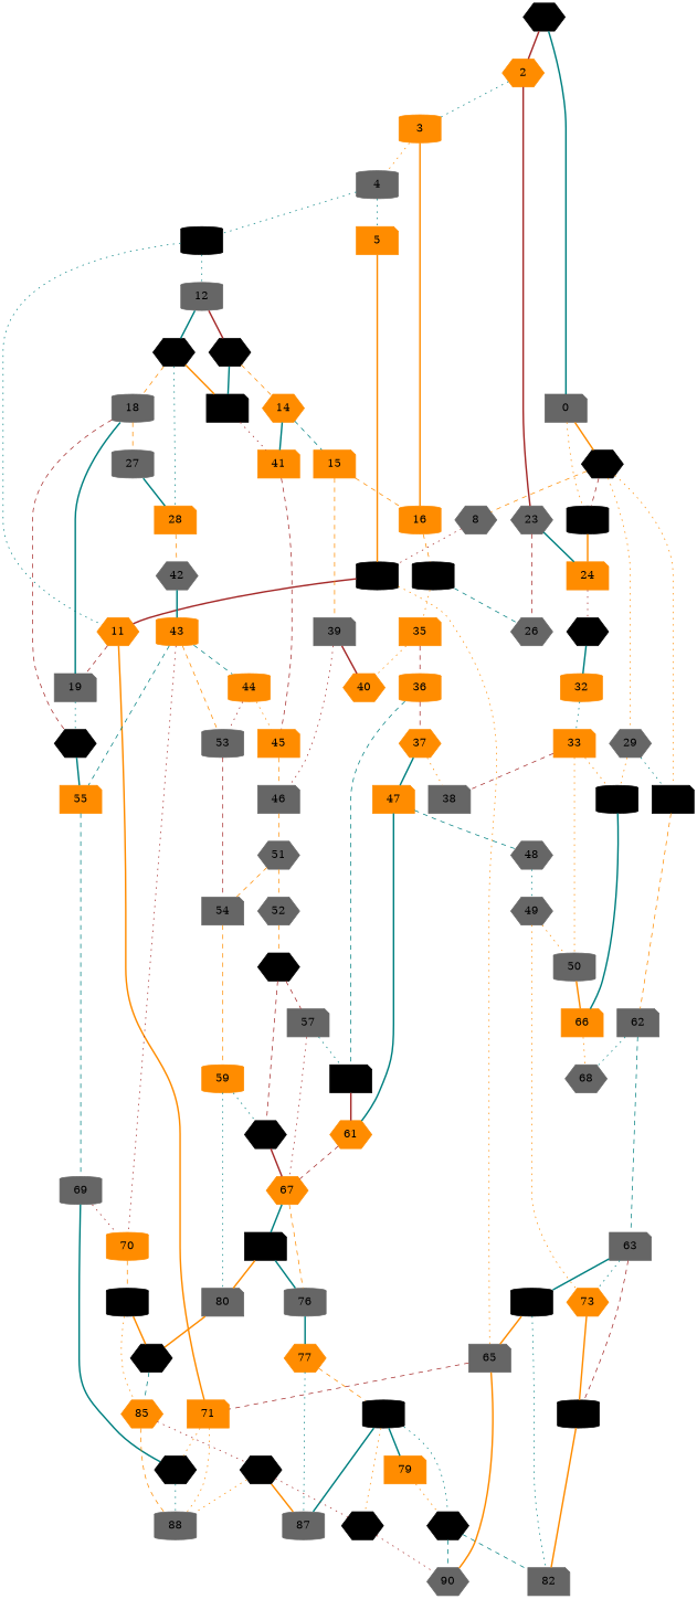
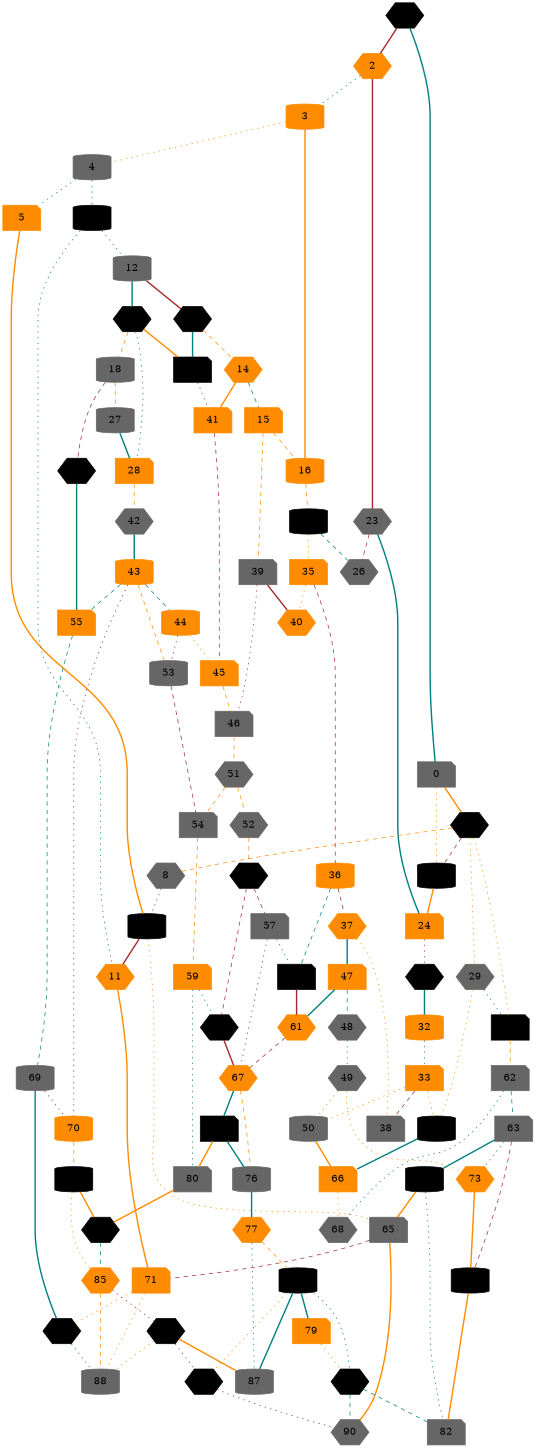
  graph {
    node [color=gray40 shape=hexagon style=filled]
    edge [color=darkorange style=dotted weight=1.0]
    1 [color=black]
    2 [color=darkorange]
    n3 [label=0 shape=note]
    3 [color=darkorange shape=cylinder]
    23
    7 [color=black]
    22 [color=black shape=cylinder]
    4 [shape=cylinder]
    16 [color=darkorange shape=cylinder]
    24 [color=darkorange shape=note]
    26
    5 [color=darkorange shape=note]
    10 [color=black shape=cylinder]
    25 [color=black shape=cylinder]
    9 [color=black shape=cylinder]
    11 [color=darkorange]
    12 [shape=cylinder]
    65 [shape=note]
    8
    29
    30 [color=black shape=note]
    34 [color=black shape=cylinder]
    62 [shape=note]
-   19 [shape=note]
    71 [color=darkorange shape=note]
    90
    13 [color=black]
    17 [color=black]
    21 [color=black]
    72 [color=black]
    88 [shape=cylinder]
    14 [color=darkorange]
    20 [color=black shape=note]
    18 [shape=cylinder]
    28 [color=darkorange shape=note]
    15 [color=darkorange shape=note]
    41 [color=darkorange shape=note]
    39 [shape=note]
    45 [color=darkorange shape=note]
    40 [color=darkorange]
    46 [shape=note]
    35 [color=darkorange shape=note]
    27 [shape=cylinder]
    42
    55 [color=darkorange shape=note]
    69 [shape=cylinder]
    31 [color=black]
    32 [color=darkorange shape=cylinder]
    36 [color=darkorange shape=cylinder]
    43 [color=darkorange shape=cylinder]
    66 [color=darkorange shape=note]
    63 [shape=note]
    68
    33 [color=darkorange shape=note]
    38 [shape=note]
    50 [shape=cylinder]
    37 [color=darkorange]
    58 [color=black shape=note]
    47 [color=darkorange shape=note]
    61 [color=darkorange]
    48
    51
    56 [color=black]
    52
    44 [color=darkorange shape=cylinder]
    53 [shape=cylinder]
    70 [color=darkorange shape=cylinder]
    54 [shape=note]
    83 [color=black shape=cylinder]
    49
    67 [color=darkorange]
    73 [color=darkorange]
    79 [color=darkorange shape=note]
    81 [color=black]
    74 [color=black shape=cylinder]
-   59 [color=darkorange shape=cylinder]
+   59 [color=darkorange shape=note]
    57 [shape=note]
    60 [color=black]
    80 [shape=note]
    75 [color=black shape=note]
    76 [shape=cylinder]
    84 [color=black]
    64 [color=black shape=cylinder]
    82 [shape=note]
    77 [color=darkorange]
    85 [color=darkorange]
    78 [color=black shape=cylinder]
    87 [shape=cylinder]
    89 [color=black]
    86 [color=black]
    1 -- 2 [color=brown style=bold]
    1 -- n3 [color=teal style=bold]
    2 -- 3 [color=teal]
    2 -- 23 [color=brown style=bold]
    n3 -- 7 [style=bold]
    n3 -- 22
    3 -- 4
    3 -- 16 [style=bold]
    23 -- 24 [color=teal style=bold]
    23 -- 26 [color=brown style=dashed]
    7 -- 22 [color=brown style=dashed]
    7 -- 8 [style=dashed weight=2.0]
    7 -- 29
    7 -- 30
    22 -- 24 [style=bold]
    4 -- 5 [color=teal]
    4 -- 10 [color=teal]
    16 -- 25 [style=dashed]
    24 -- 31 [color=brown]
    5 -- 9 [style=bold]
    10 -- 11 [color=teal]
    10 -- 12 [color=teal]
    25 -- 26 [color=teal style=dashed]
    25 -- 35
    9 -- 11 [color=brown style=bold]
    9 -- 65
-   11 -- 19 [color=brown style=dashed]
    11 -- 71 [style=bold]
    12 -- 13 [color=brown style=bold]
    12 -- 17 [color=teal style=bold]
    65 -- 71 [color=brown style=dashed]
    65 -- 90 [style=bold]
    8 -- 9 [color=brown]
    29 -- 30 [color=teal]
    29 -- 34
    30 -- 62 [style=dashed]
    34 -- 66 [color=teal style=bold]
    62 -- 63 [color=teal style=dashed]
    62 -- 68 [color=teal]
-   19 -- 21 [color=teal]
    71 -- 72
    71 -- 88
    13 -- 14 [style=dashed]
    13 -- 20 [color=teal style=bold]
    17 -- 20 [style=bold]
    17 -- 18 [style=dashed weight=2.0]
    17 -- 28 [color=teal]
    21 -- 55 [color=teal style=bold]
    72 -- 88 [color=teal]
    14 -- 15 [color=teal style=dashed]
-   14 -- 41 [color=teal style=bold]
+   14 -- 41 [style=bold]
    20 -- 41 [color=brown]
-   18 -- 19 [color=teal style=bold]
    18 -- 21 [color=brown style=dashed]
    18 -- 27 [style=dashed weight=2.0]
    28 -- 42 [style=dashed]
    15 -- 16 [style=dashed]
    15 -- 39 [style=dashed]
    41 -- 45 [color=brown style=dashed]
    39 -- 40 [color=brown style=bold]
    39 -- 46 [color=brown]
    45 -- 46 [style=dashed]
    46 -- 51 [style=dashed]
    35 -- 40
    35 -- 36 [color=brown style=dashed]
    27 -- 28 [color=teal style=bold]
    42 -- 43 [color=teal style=bold weight=2.0]
    55 -- 69 [color=teal style=dashed]
    69 -- 72 [color=teal style=bold]
    69 -- 70 [color=brown]
    31 -- 32 [color=teal style=bold weight=2.0]
    32 -- 33 [color=teal weight=2.0]
    36 -- 37 [color=brown style=dashed]
    36 -- 58 [color=teal style=dashed]
    43 -- 55 [color=teal style=dashed]
    43 -- 44 [color=teal style=dashed]
    43 -- 53 [style=dashed]
    43 -- 70 [color=brown]
    66 -- 68
    63 -- 73 [color=teal]
    63 -- 74 [color=brown style=dashed weight=2.0]
    63 -- 64 [color=teal style=bold]
    33 -- 34
    33 -- 38 [color=brown style=dashed weight=2.0]
    33 -- 50
    50 -- 66 [style=bold]
    37 -- 38
    37 -- 47 [color=teal style=bold]
    58 -- 61 [color=brown style=bold]
    47 -- 61 [color=teal style=bold]
    47 -- 48 [color=teal style=dashed]
    61 -- 67 [color=brown style=dashed]
    48 -- 49 [color=teal]
    51 -- 52 [style=dashed]
    51 -- 54 [style=dashed]
    56 -- 57 [color=brown style=dashed]
    56 -- 60 [color=brown style=dashed]
    52 -- 56 [style=dashed]
    44 -- 45
    44 -- 53 [color=brown]
    53 -- 54 [color=brown style=dashed]
    70 -- 83 [style=dashed]
    54 -- 59 [style=dashed]
    83 -- 84 [style=bold]
    83 -- 85
    49 -- 50
    49 -- 73
    67 -- 75 [color=teal style=bold]
    67 -- 76 [style=dashed]
    73 -- 74 [style=bold]
    79 -- 81
    81 -- 90 [color=teal style=dashed]
    81 -- 82 [color=teal style=dashed weight=2.0]
    74 -- 82 [style=bold weight=3.0]
    59 -- 60 [color=teal]
    59 -- 80 [color=teal]
    57 -- 58 [color=teal]
    57 -- 67 [color=brown]
    60 -- 67 [color=brown style=bold weight=2.0]
    80 -- 84 [style=bold]
    75 -- 80 [style=bold]
    75 -- 76 [color=teal style=bold]
    76 -- 77 [color=teal style=bold]
    84 -- 85 [color=teal style=dashed]
    64 -- 65 [style=bold]
    64 -- 82 [color=teal]
    77 -- 78 [style=dashed]
    77 -- 87 [color=teal]
    85 -- 88 [style=dashed weight=2.0]
    85 -- 86 [color=brown weight=2.0]
    78 -- 79 [color=teal style=bold]
    78 -- 81 [color=teal weight=2.0]
    78 -- 87 [color=teal style=bold]
    78 -- 89
    89 -- 90 [color=brown]
    86 -- 88
    86 -- 87 [style=bold]
    86 -- 89 [color=brown]
  }
